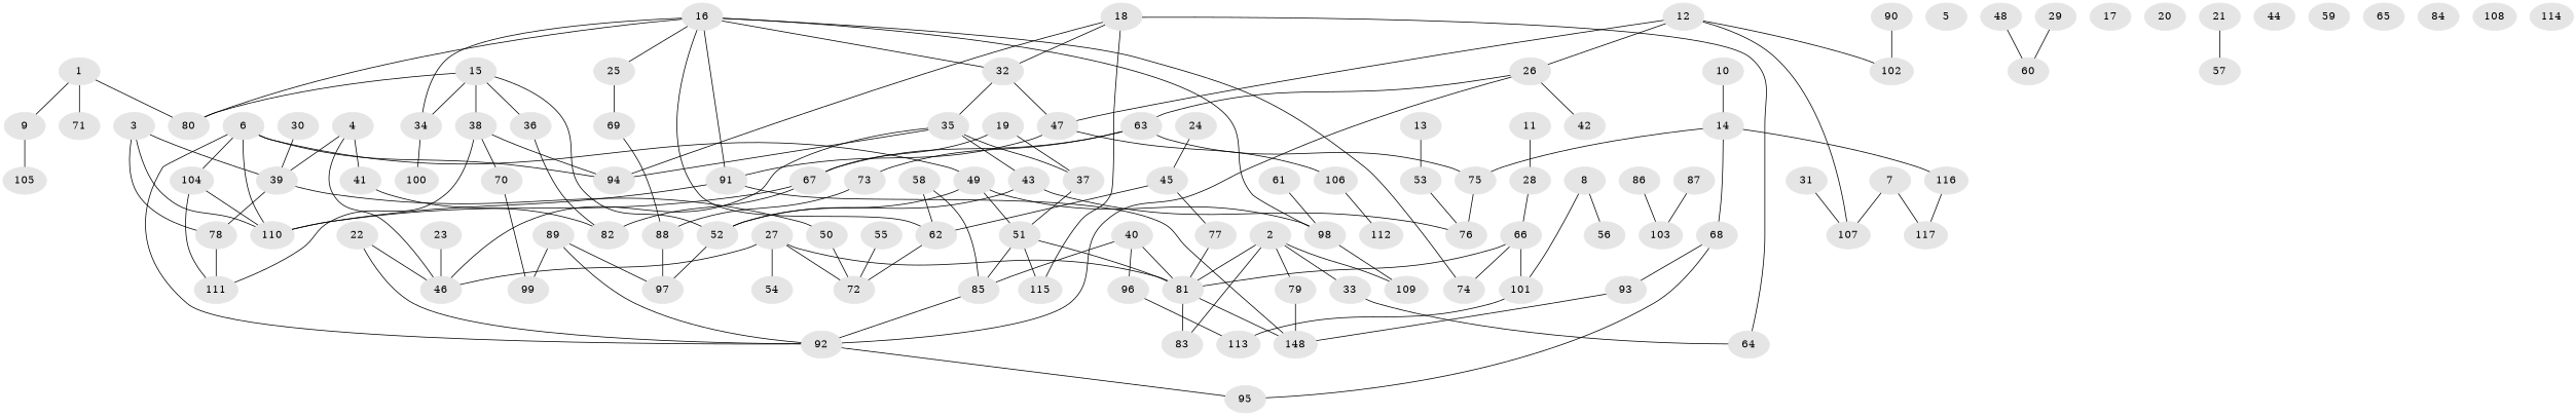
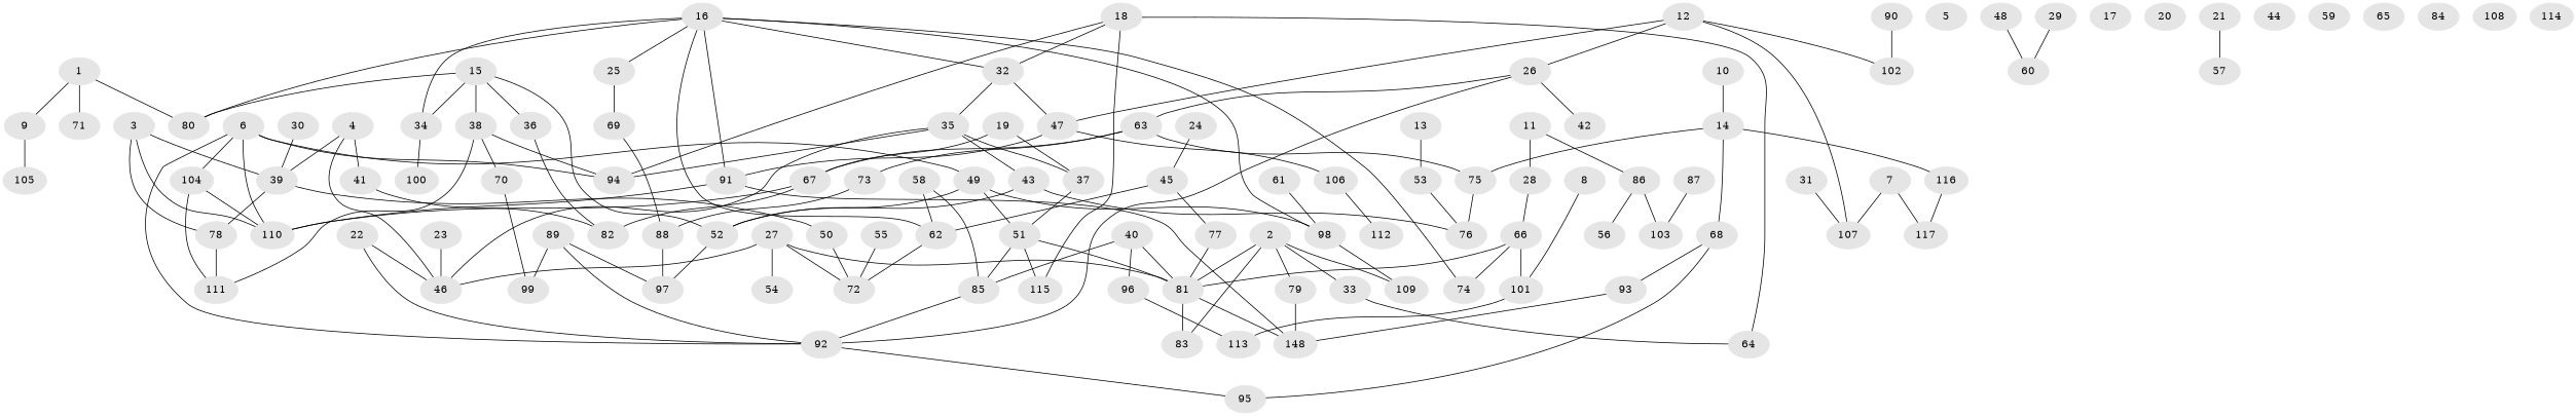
  graph {
    node [color=gray90 style=filled]
    1
    9
    71
    80
    105
    2
    33
    79
    81
    83
    109
    64
    n13 [label=148]
    3
    39
    78
    110
    50
    111
    4
    41
    46
    82
    5
    6
    49
    92
    94
    104
    52
    98
    51
    95
    7
    107
    117
    8
    56
    101
    93
    10
    14
    68
    116
    75
    11
    28
    86
    66
    103
    12
    26
    47
    102
    42
    63
    91
    106
    13
    53
    76
    73
    88
    15
    34
    36
    38
    100
    70
    48
    60
    97
    16
    25
    32
    62
    74
    69
    35
    72
    17
    18
    115
    19
    37
    67
    20
    21
    57
    22
    23
    24
    45
    77
    27
    54
    29
    30
    31
    43
    85
    99
    40
    96
    113
    44
    112
    55
    58
    59
    61
    65
    84
    87
    89
    90
    108
    114
    1 -- 9
    1 -- 71
    1 -- 80
    9 -- 105
    2 -- 33
    2 -- 79
    2 -- 81
    2 -- 83
    2 -- 109
    33 -- 64
    79 -- n13
    81 -- 83
    81 -- n13
    3 -- 39
    3 -- 78
    3 -- 110
    39 -- 78
    39 -- 50
    78 -- 111
    50 -- 72
    4 -- 39
    4 -- 41
    4 -- 46
    41 -- 82
    6 -- 110
    6 -- 49
    6 -- 92
    6 -- 94
    6 -- 104
    49 -- 52
    49 -- 98
    49 -- 51
    92 -- 95
    104 -- 110
    104 -- 111
    52 -- 97
    98 -- 109
    51 -- 81
    51 -- 115
    51 -- 85
    7 -- 107
    7 -- 117
-   8 -- 56
+   86 -- 56
    8 -- 101
    101 -- 113
    93 -- n13
    10 -- 14
    14 -- 68
    14 -- 116
    14 -- 75
    68 -- 95
    68 -- 93
    116 -- 117
    75 -- 76
    11 -- 28
+   11 -- 86
    28 -- 66
    86 -- 103
    66 -- 81
    66 -- 101
    66 -- 74
    12 -- 107
    12 -- 26
    12 -- 47
    12 -- 102
    26 -- 92
    26 -- 42
    26 -- 63
    47 -- 91
    47 -- 106
    63 -- 75
    63 -- 73
    63 -- 67
    91 -- n13
    91 -- 110
    106 -- 112
    13 -- 53
    53 -- 76
    73 -- 88
    88 -- 97
    15 -- 80
    15 -- 52
    15 -- 34
    15 -- 36
    15 -- 38
    34 -- 100
    36 -- 82
    38 -- 111
    38 -- 94
    38 -- 70
    70 -- 99
    48 -- 60
    16 -- 80
    16 -- 98
    16 -- 91
    16 -- 34
    16 -- 25
    16 -- 32
    16 -- 62
    16 -- 74
    25 -- 69
    32 -- 47
    32 -- 35
    62 -- 72
    69 -- 88
    35 -- 46
    35 -- 94
    35 -- 37
    35 -- 43
    18 -- 64
    18 -- 94
    18 -- 32
    18 -- 115
    19 -- 37
    19 -- 67
    37 -- 51
    67 -- 110
    67 -- 82
    21 -- 57
    22 -- 46
    22 -- 92
    23 -- 46
    24 -- 45
    45 -- 62
    45 -- 77
    77 -- 81
    27 -- 81
    27 -- 46
    27 -- 72
    27 -- 54
    29 -- 60
    30 -- 39
    31 -- 107
    43 -- 52
    43 -- 76
    85 -- 92
    40 -- 81
    40 -- 85
    40 -- 96
    96 -- 113
    55 -- 72
    58 -- 62
    58 -- 85
    61 -- 98
    87 -- 103
    89 -- 92
    89 -- 97
    89 -- 99
    90 -- 102
  }
